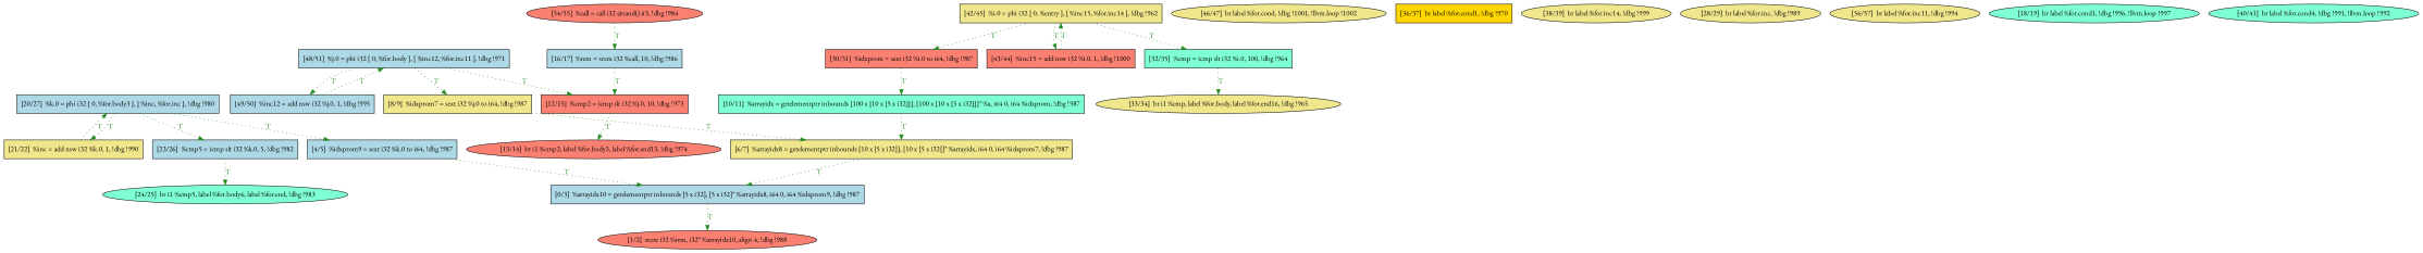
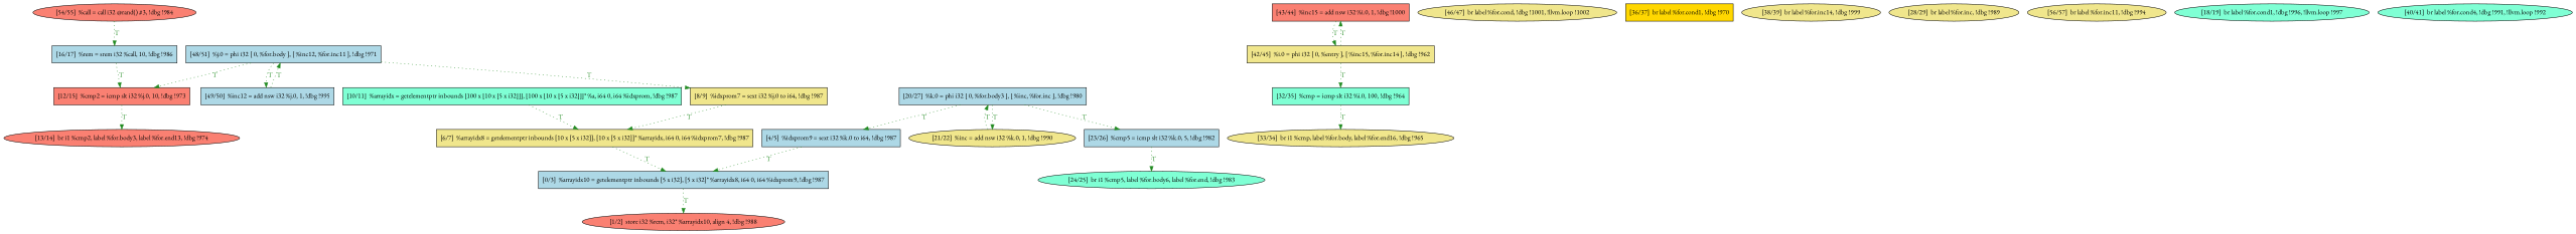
  digraph {
    fontname="EB Garamond"
    node [fillcolor=khaki fontname="EB Garamond" shape=rectangle style=filled]
    edge [color=forestgreen fontcolor=forestgreen fontname="EB Garamond" style=dotted]
    n1 [fillcolor=salmon label="[1/2]  store i32 %rem, i32* %arrayidx10, align 4, !dbg !988" shape=ellipse]
    n2 [fillcolor=salmon label="[43/44]  %inc15 = add nsw i32 %i.0, 1, !dbg !1000"]
    n3 [label="[42/45]  %i.0 = phi i32 [ 0, %entry ], [ %inc15, %for.inc14 ], !dbg !962"]
-   n4 [fillcolor=salmon label="[30/31]  %idxprom = sext i32 %i.0 to i64, !dbg !987"]
    n5 [fillcolor=aquamarine label="[32/35]  %cmp = icmp slt i32 %i.0, 100, !dbg !964"]
    n6 [fillcolor=salmon label="[54/55]  %call = call i32 @rand() #3, !dbg !984" shape=ellipse]
    n7 [fillcolor=lightblue label="[16/17]  %rem = srem i32 %call, 10, !dbg !986"]
    n8 [fillcolor=salmon label="[12/15]  %cmp2 = icmp slt i32 %j.0, 10, !dbg !973"]
    n9 [fillcolor=aquamarine label="[24/25]  br i1 %cmp5, label %for.body6, label %for.end, !dbg !983" shape=ellipse]
    n10 [fillcolor=lightblue label="[48/51]  %j.0 = phi i32 [ 0, %for.body ], [ %inc12, %for.inc11 ], !dbg !971"]
    n11 [label="[8/9]  %idxprom7 = sext i32 %j.0 to i64, !dbg !987"]
    n12 [fillcolor=lightblue label="[49/50]  %inc12 = add nsw i32 %j.0, 1, !dbg !995"]
    n13 [label="[6/7]  %arrayidx8 = getelementptr inbounds [10 x [5 x i32]], [10 x [5 x i32]]* %arrayidx, i64 0, i64 %idxprom7, !dbg !987"]
    n14 [fillcolor=salmon label="[13/14]  br i1 %cmp2, label %for.body3, label %for.end13, !dbg !974" shape=ellipse]
    n15 [fillcolor=aquamarine label="[10/11]  %arrayidx = getelementptr inbounds [100 x [10 x [5 x i32]]], [100 x [10 x [5 x i32]]]* %a, i64 0, i64 %idxprom, !dbg !987"]
    n16 [label="[33/34]  br i1 %cmp, label %for.body, label %for.end16, !dbg !965" shape=ellipse]
-   n17 [label="[21/22]  %inc = add nsw i32 %k.0, 1, !dbg !990"]
+   n17 [label="[21/22]  %inc = add nsw i32 %k.0, 1, !dbg !990" shape=ellipse]
    n18 [fillcolor=lightblue label="[20/27]  %k.0 = phi i32 [ 0, %for.body3 ], [ %inc, %for.inc ], !dbg !980"]
    n19 [fillcolor=lightblue label="[23/26]  %cmp5 = icmp slt i32 %k.0, 5, !dbg !982"]
    n20 [fillcolor=lightblue label="[4/5]  %idxprom9 = sext i32 %k.0 to i64, !dbg !987"]
    n21 [label="[46/47]  br label %for.cond, !dbg !1001, !llvm.loop !1002" shape=ellipse]
    n22 [fillcolor=lightblue label="[0/3]  %arrayidx10 = getelementptr inbounds [5 x i32], [5 x i32]* %arrayidx8, i64 0, i64 %idxprom9, !dbg !987"]
    n23 [fillcolor=gold label="[36/37]  br label %for.cond1, !dbg !970" shape=box]
    n24 [label="[38/39]  br label %for.inc14, !dbg !999" shape=ellipse]
    n25 [label="[28/29]  br label %for.inc, !dbg !989" shape=ellipse]
    n26 [label="[56/57]  br label %for.inc11, !dbg !994" shape=ellipse]
    n27 [fillcolor=aquamarine label="[18/19]  br label %for.cond1, !dbg !996, !llvm.loop !997" shape=ellipse]
    n28 [fillcolor=aquamarine label="[40/41]  br label %for.cond4, !dbg !991, !llvm.loop !992" shape=ellipse]
    n2 -> n3 [label=T]
    n3 -> n2 [label=T]
-   n3 -> n4 [label=T]
    n3 -> n5 [label=T]
-   n4 -> n15 [label=T]
    n5 -> n16 [label=T]
    n6 -> n7 [label=T]
    n7 -> n8 [label=T]
    n8 -> n14 [label=T]
    n10 -> n8 [label=T]
    n10 -> n11 [label=T]
    n10 -> n12 [label=T]
    n11 -> n13 [label=T]
    n12 -> n10 [label=T]
    n13 -> n22 [label=T]
    n15 -> n13 [label=T]
    n17 -> n18 [label=T]
    n18 -> n17 [label=T]
    n18 -> n19 [label=T]
    n18 -> n20 [label=T]
    n19 -> n9 [label=T]
    n20 -> n22 [label=T]
    n22 -> n1 [label=T]
  }
